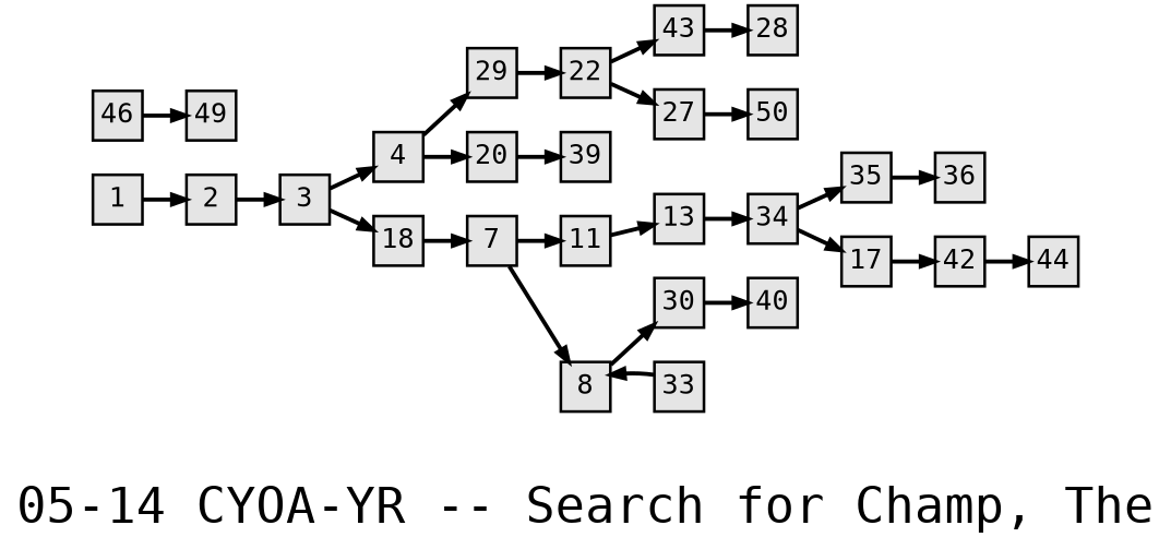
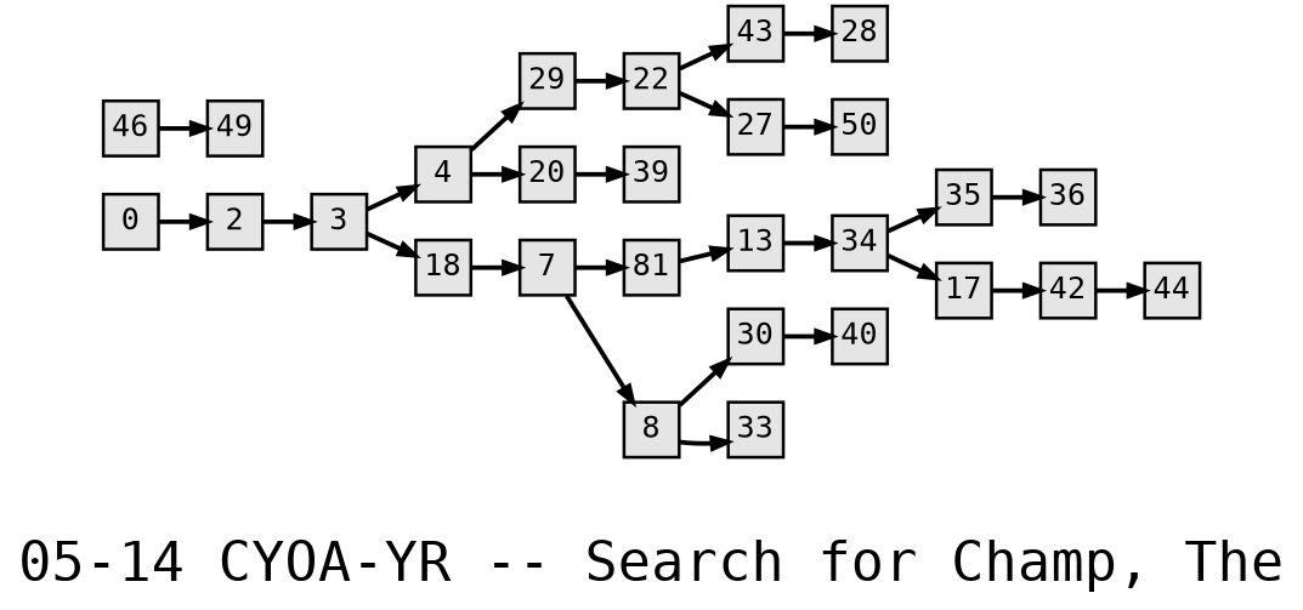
  digraph {
    fontname="DejaVu Sans Mono"
    fontsize=36
    label="05-14 CYOA-YR -- Search for Champ, The"
    nodesep=0.35
    ordering=out
    rankdir=LR
    ranksep=0.45
    node [fillcolor=grey90 fixedsize=true fontname="DejaVu Sans Mono" fontsize=20 labelfloat=true margin="0,0" penwidth=2 regular=true shape=rect style=filled]
    edge [fontname="DejaVu Sans Mono" fontsize=12 labelfloat=true penwidth=3]
-   1
+   1 [label=0]
    2
    3
    4
    18
    n6 [label=29]
    n7 [label=20]
    7
    22
    39
-   11
+   11 [label=81]
    8
    43
    27
    13
    30
    33
    n18 [label=34]
    40
    35
    17
    36
    42
    44
    46
    49
    28
    50
    1 -> 2
    2 -> 3
    3 -> 4
    3 -> 18
    4 -> n6
    4 -> n7
    18 -> 7
    n6 -> 22
    n7 -> 39
    7 -> 11
    7 -> 8
    22 -> 43
    22 -> 27
    11 -> 13
    8 -> 30
-   33 -> 8
+   8 -> 33
    43 -> 28
    27 -> 50
    13 -> n18
    30 -> 40
    n18 -> 35
    n18 -> 17
    35 -> 36
    17 -> 42
    42 -> 44
    46 -> 49
  }
